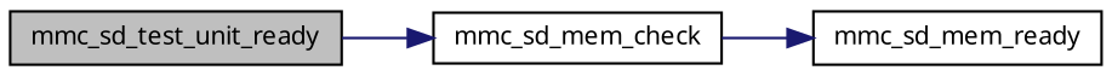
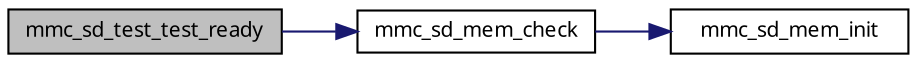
  digraph {
    rankdir=LR
    node [color=black fillcolor=white fontname="FreeSans.ttf" fontsize=10 shape=record style=filled]
    edge [color=midnightblue fontname="FreeSans.ttf" fontsize=10 labelfontname="FreeSans.ttf" labelfontsize=10 style=solid]
-   n1 [fillcolor=grey75 fontcolor=black height=0.2 label=mmc_sd_test_unit_ready width=0.4]
+   n1 [fillcolor=grey75 fontcolor=black height=0.2 label=mmc_sd_test_test_ready width=0.4]
    n2 [height=0.2 label=mmc_sd_mem_check width=0.4]
-   n3 [height=0.2 label=mmc_sd_mem_ready width=0.4]
+   n3 [height=0.2 label=mmc_sd_mem_init width=0.4]
    n1 -> n2
    n2 -> n3
  }
